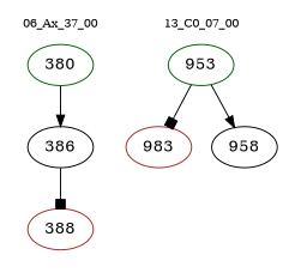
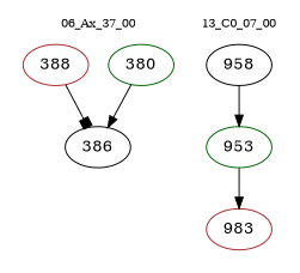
  digraph {
    node [color=black]
    edge [arrowhead=box color=black]
    n1 [label=386]
    n2 [color=darkgreen label=380]
    n3 [color=brown label=388]
    n4 [color=darkgreen label=953]
    n5 [color=brown label=983]
    n6 [label=958]
    subgraph cluster_1 {
      color=white
      fontsize=10
      label="06_Ax_37_00"
      n1
      n2
      n3
    }
    subgraph cluster_2 {
      color=white
      fontsize=10
      label="13_C0_07_00"
      n4
      n5
      n6
    }
-   n1 -> n3
+   n3 -> n1
    n2 -> n1 [arrowhead=normal]
-   n4 -> n5
-   n4 -> n6 [arrowhead=normal]
+   n4 -> n5 [arrowhead=normal]
+   n6 -> n4 [arrowhead=normal]
  }
